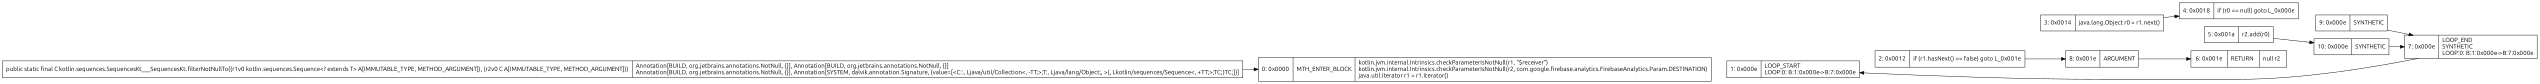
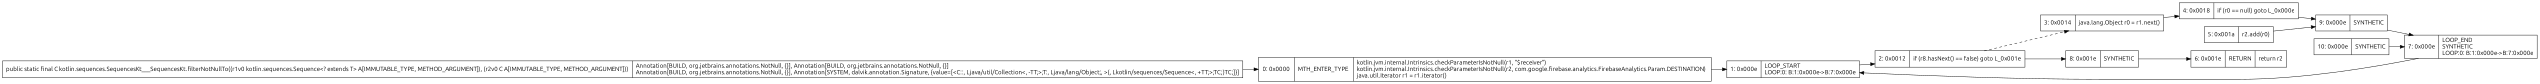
  digraph {
    fontname=Ubuntu
    rankdir=LR
    node [fontname=Ubuntu shape=record]
    edge [fontname=Ubuntu]
-   n1 [label="{0\:\ 0x0000|MTH_ENTER_BLOCK\l|kotlin.jvm.internal.Intrinsics.checkParameterIsNotNull(r1, \"$receiver\")\lkotlin.jvm.internal.Intrinsics.checkParameterIsNotNull(r2, com.google.firebase.analytics.FirebaseAnalytics.Param.DESTINATION)\ljava.util.Iterator r1 = r1.iterator()\l}"]
+   n1 [label="{0\:\ 0x0000|MTH_ENTER_TYPE\l|kotlin.jvm.internal.Intrinsics.checkParameterIsNotNull(r1, \"$receiver\")\lkotlin.jvm.internal.Intrinsics.checkParameterIsNotNull(r2, com.google.firebase.analytics.FirebaseAnalytics.Param.DESTINATION)\ljava.util.Iterator r1 = r1.iterator()\l}"]
    n2 [label="{1\:\ 0x000e|LOOP_START\lLOOP:0: B:1:0x000e\-\>B:7:0x000e\l}"]
-   n3 [label="{2\:\ 0x0012|if (r1.hasNext() == false) goto L_0x001e\l}"]
+   n3 [label="{2\:\ 0x0012|if (r8.hasNext() == false) goto L_0x001e\l}"]
    n4 [label="{3\:\ 0x0014|java.lang.Object r0 = r1.next()\l}"]
-   n5 [label="{8\:\ 0x001e|ARGUMENT\l}"]
+   n5 [label="{8\:\ 0x001e|SYNTHETIC\l}"]
    n6 [label="{4\:\ 0x0018|if (r0 == null) goto L_0x000e\l}"]
-   n7 [label="{6\:\ 0x001e|RETURN\l|null r2\l}"]
+   n7 [label="{6\:\ 0x001e|RETURN\l|return r2\l}"]
    n8 [label="{9\:\ 0x000e|SYNTHETIC\l}"]
    n9 [label="{5\:\ 0x001a|r2.add(r0)\l}"]
    n10 [label="{10\:\ 0x000e|SYNTHETIC\l}"]
    n11 [label="{7\:\ 0x000e|LOOP_END\lSYNTHETIC\lLOOP:0: B:1:0x000e\-\>B:7:0x000e\l}"]
    n12 [label="{public static final C kotlin.sequences.SequencesKt___SequencesKt.filterNotNullTo((r1v0 kotlin.sequences.Sequence\<? extends T\> A[IMMUTABLE_TYPE, METHOD_ARGUMENT]), (r2v0 C A[IMMUTABLE_TYPE, METHOD_ARGUMENT]))  | Annotation[BUILD, org.jetbrains.annotations.NotNull, \{\}], Annotation[BUILD, org.jetbrains.annotations.NotNull, \{\}]\lAnnotation[BUILD, org.jetbrains.annotations.NotNull, \{\}], Annotation[SYSTEM, dalvik.annotation.Signature, \{value=[\<C::, Ljava\/util\/Collection\<, \-TT;\>;T:, Ljava\/lang\/Object;, \>(, Lkotlin\/sequences\/Sequence\<, +TT;\>;TC;)TC;]\}]\l}"]
+   n1 -> n2
+   n2 -> n3
+   n3 -> n4 [style=dashed]
    n3 -> n5
    n4 -> n6
    n5 -> n7
+   n6 -> n8
    n8 -> n11
-   n9 -> n10
+   n9 -> n8
    n10 -> n11
    n11 -> n2
    n12 -> n1
  }
